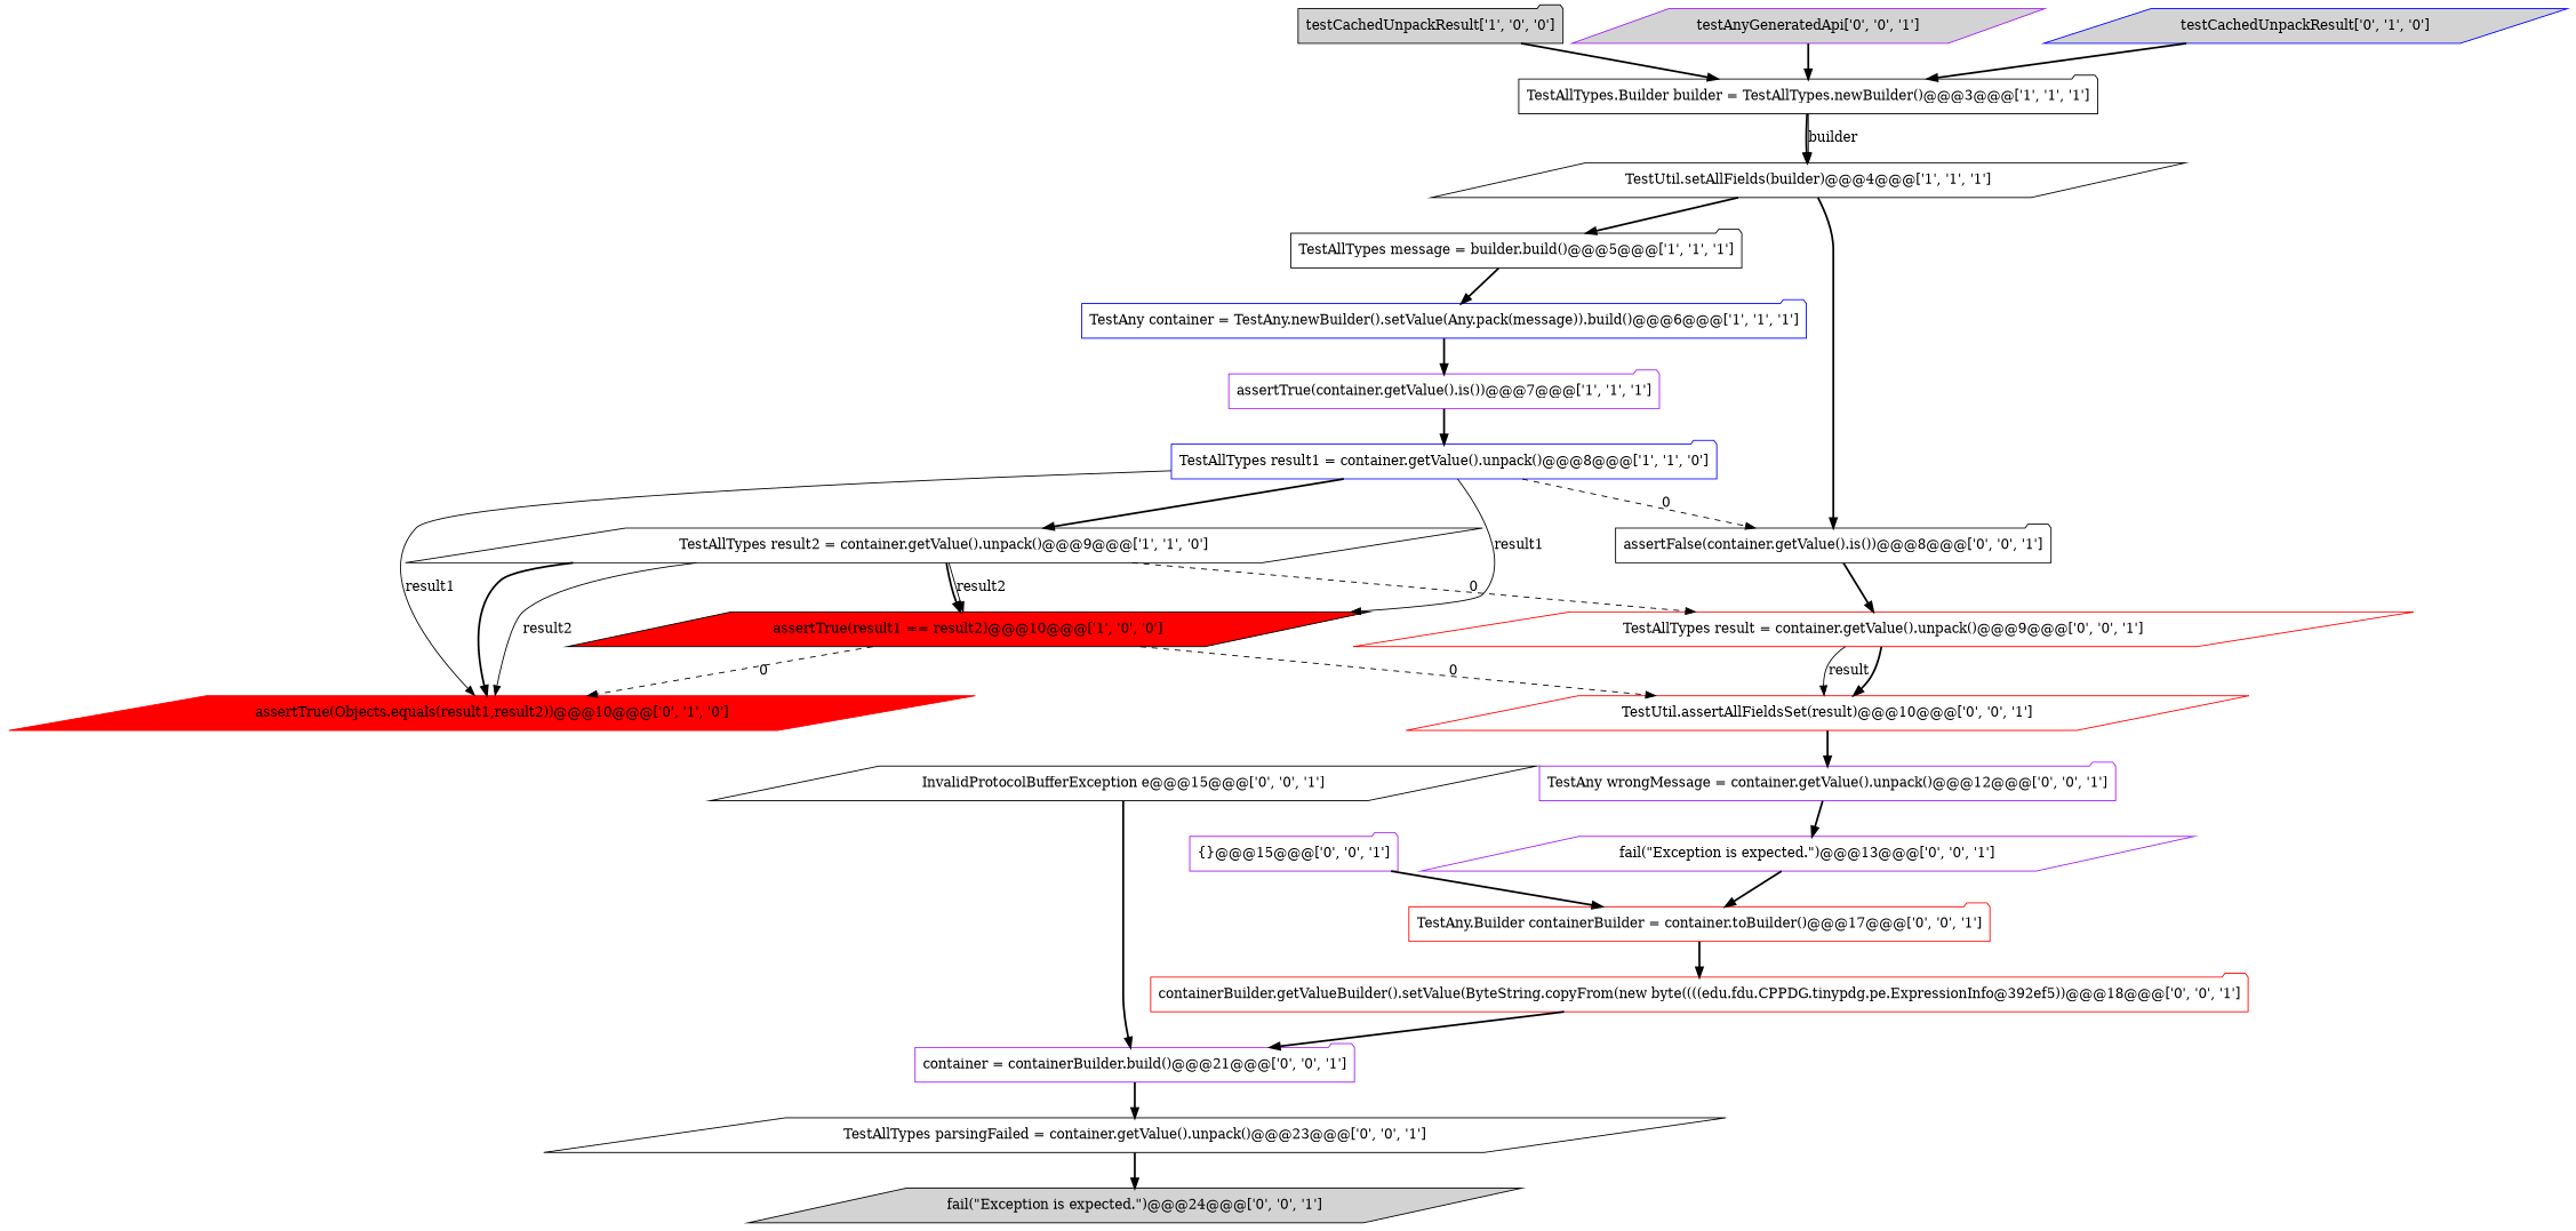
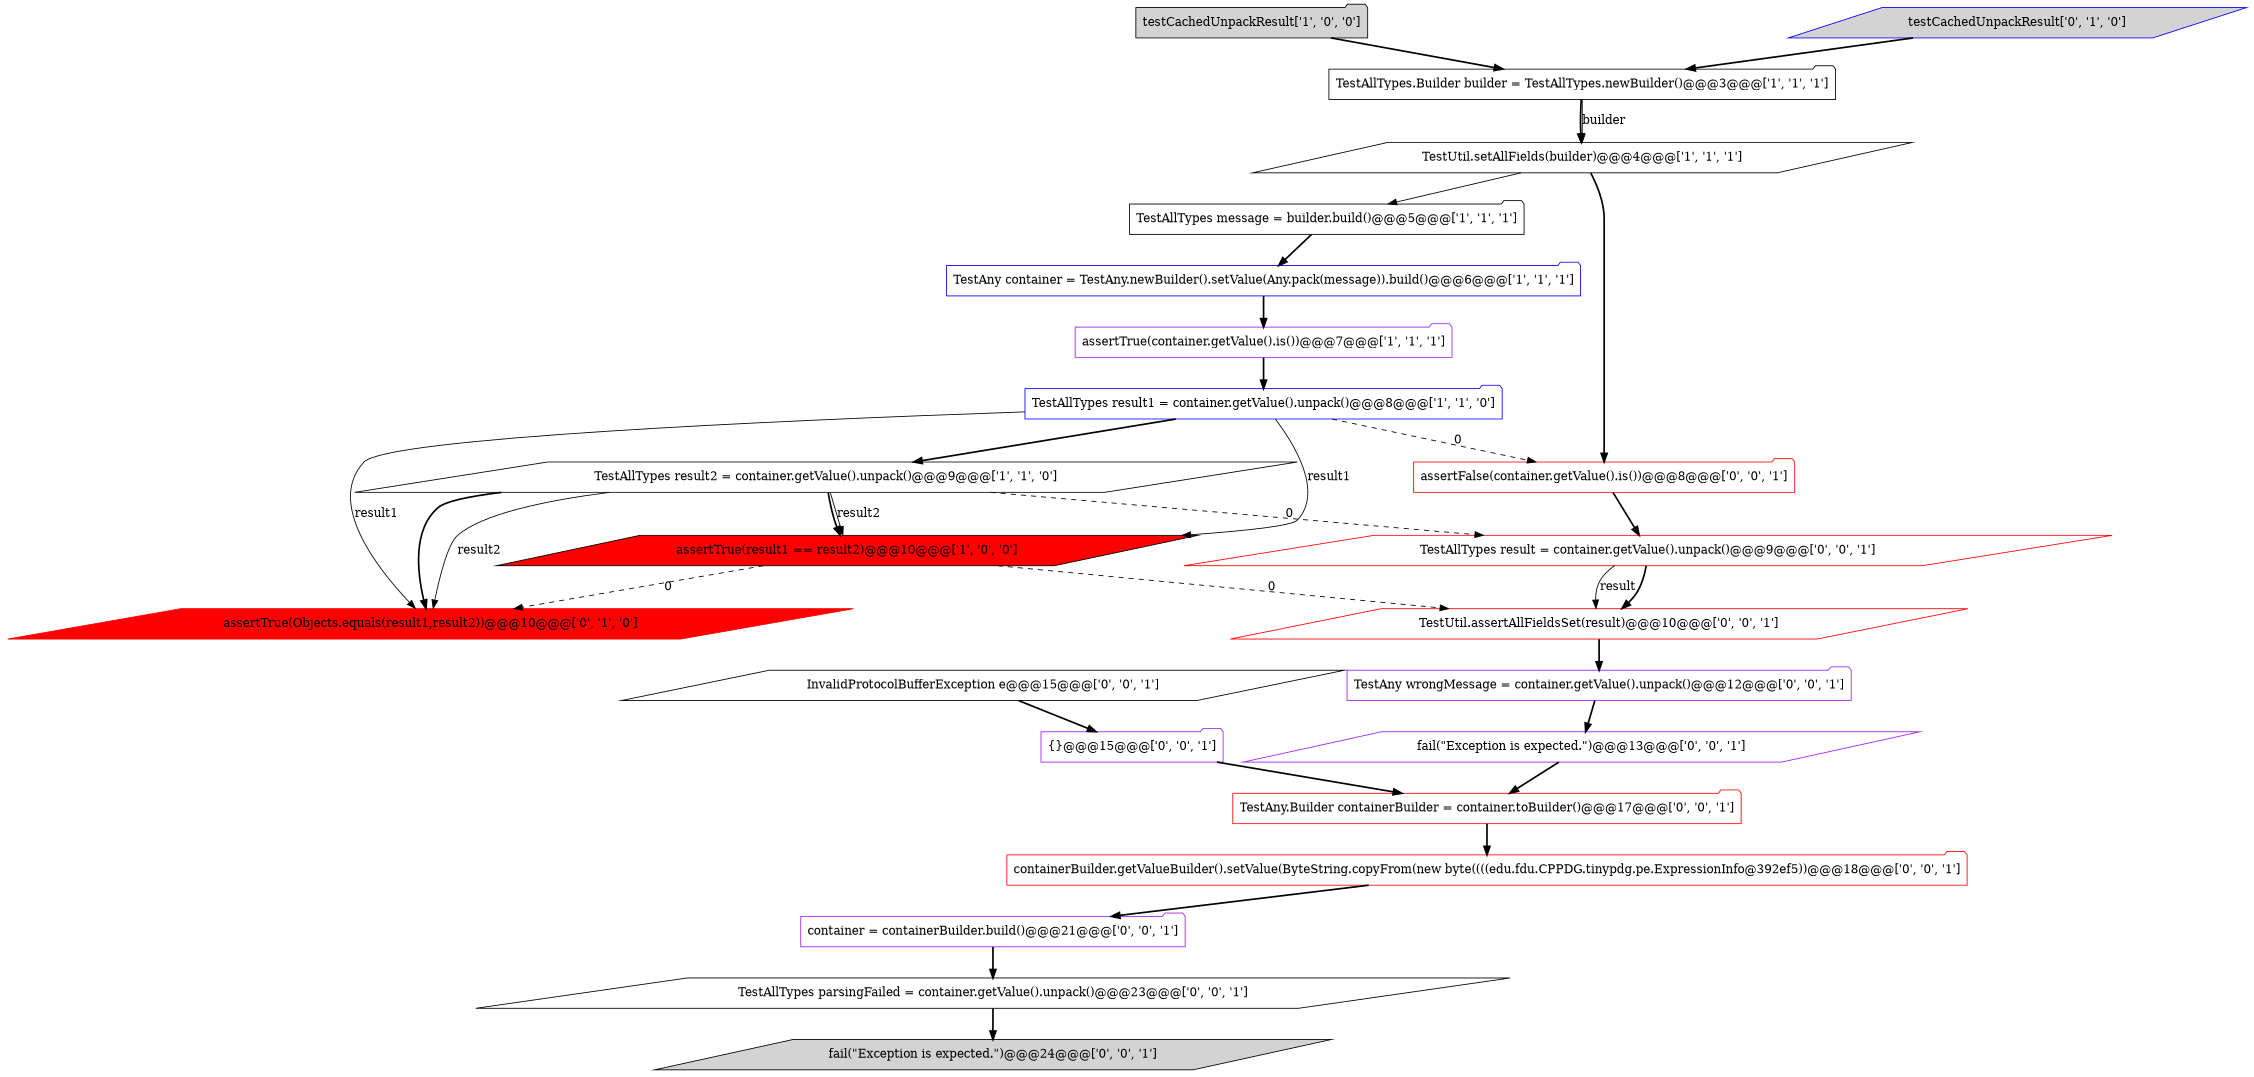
  digraph {
    node [color=black fillcolor=white shape=parallelogram style=filled]
    edge [style=bold]
    n1 [color=red fillcolor=red label="assertTrue(Objects.equals(result1,result2))@@@10@@@['0', '1', '0']"]
    n2 [label="InvalidProtocolBufferException e@@@15@@@['0', '0', '1']"]
    n3 [color=purple label="{}@@@15@@@['0', '0', '1']" shape=folder]
    n4 [color=red label="TestAny.Builder containerBuilder = container.toBuilder()@@@17@@@['0', '0', '1']" shape=folder]
    n5 [color=purple label="container = containerBuilder.build()@@@21@@@['0', '0', '1']" shape=folder]
    n6 [label="TestAllTypes parsingFailed = container.getValue().unpack()@@@23@@@['0', '0', '1']"]
    n7 [fillcolor=lightgray label="fail(\"Exception is expected.\")@@@24@@@['0', '0', '1']"]
    n8 [fillcolor=lightgray label="testCachedUnpackResult['1', '0', '0']" shape=folder]
    n9 [label="TestAllTypes.Builder builder = TestAllTypes.newBuilder()@@@3@@@['1', '1', '1']" shape=folder]
    n10 [label="TestUtil.setAllFields(builder)@@@4@@@['1', '1', '1']"]
    n11 [label="TestAllTypes result2 = container.getValue().unpack()@@@9@@@['1', '1', '0']"]
    n12 [fillcolor=red label="assertTrue(result1 == result2)@@@10@@@['1', '0', '0']"]
    n13 [color=red label="TestAllTypes result = container.getValue().unpack()@@@9@@@['0', '0', '1']"]
    n14 [color=red label="TestUtil.assertAllFieldsSet(result)@@@10@@@['0', '0', '1']"]
    n15 [color=purple label="TestAny wrongMessage = container.getValue().unpack()@@@12@@@['0', '0', '1']" shape=folder]
    n16 [color=purple label="fail(\"Exception is expected.\")@@@13@@@['0', '0', '1']"]
-   n17 [color=purple fillcolor=lightgray label="testAnyGeneratedApi['0', '0', '1']"]
    n18 [color=blue label="TestAllTypes result1 = container.getValue().unpack()@@@8@@@['1', '1', '0']" shape=folder]
-   n19 [label="assertFalse(container.getValue().is())@@@8@@@['0', '0', '1']" shape=folder]
+   n19 [color=red label="assertFalse(container.getValue().is())@@@8@@@['0', '0', '1']" shape=folder]
    n20 [color=red label="containerBuilder.getValueBuilder().setValue(ByteString.copyFrom(new byte((((edu.fdu.CPPDG.tinypdg.pe.ExpressionInfo@392ef5))@@@18@@@['0', '0', '1']" shape=folder]
    n21 [color=blue label="TestAny container = TestAny.newBuilder().setValue(Any.pack(message)).build()@@@6@@@['1', '1', '1']" shape=folder]
    n22 [color=purple label="assertTrue(container.getValue().is())@@@7@@@['1', '1', '1']" shape=folder]
    n23 [color=blue fillcolor=lightgray label="testCachedUnpackResult['0', '1', '0']"]
    n24 [label="TestAllTypes message = builder.build()@@@5@@@['1', '1', '1']" shape=folder]
-   n2 -> n5
+   n2 -> n3
    n3 -> n4
    n4 -> n20
    n5 -> n6
    n6 -> n7
    n8 -> n9
    n9 -> n10
    n9 -> n10 [label=builder style=solid]
    n10 -> n19
-   n10 -> n24
+   n10 -> n24 [style=solid]
    n11 -> n1
    n11 -> n1 [label=result2 style=solid]
    n11 -> n12
    n11 -> n12 [label=result2 style=solid]
    n11 -> n13 [label=0 style=dashed]
    n12 -> n1 [label=0 style=dashed]
    n12 -> n14 [label=0 style=dashed]
    n13 -> n14 [label=result style=solid]
    n13 -> n14
    n14 -> n15
    n15 -> n16
    n16 -> n4
-   n17 -> n9
    n18 -> n1 [label=result1 style=solid]
    n18 -> n11
    n18 -> n12 [label=result1 style=solid]
    n18 -> n19 [label=0 style=dashed]
    n19 -> n13
    n20 -> n5
    n21 -> n22
    n22 -> n18
    n23 -> n9
    n24 -> n21
  }
